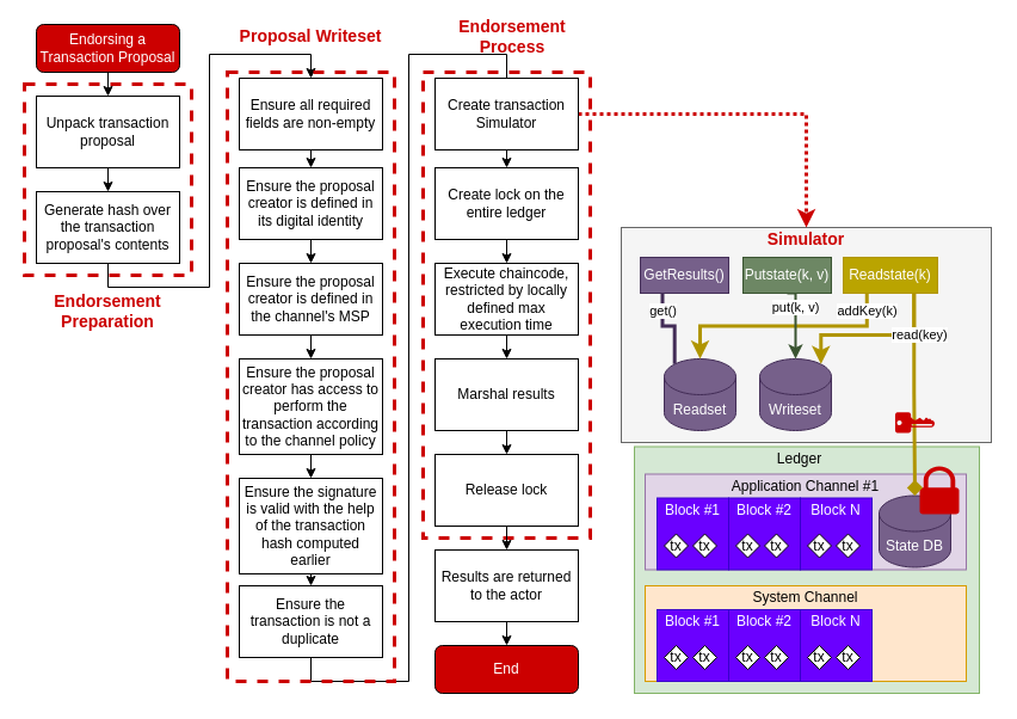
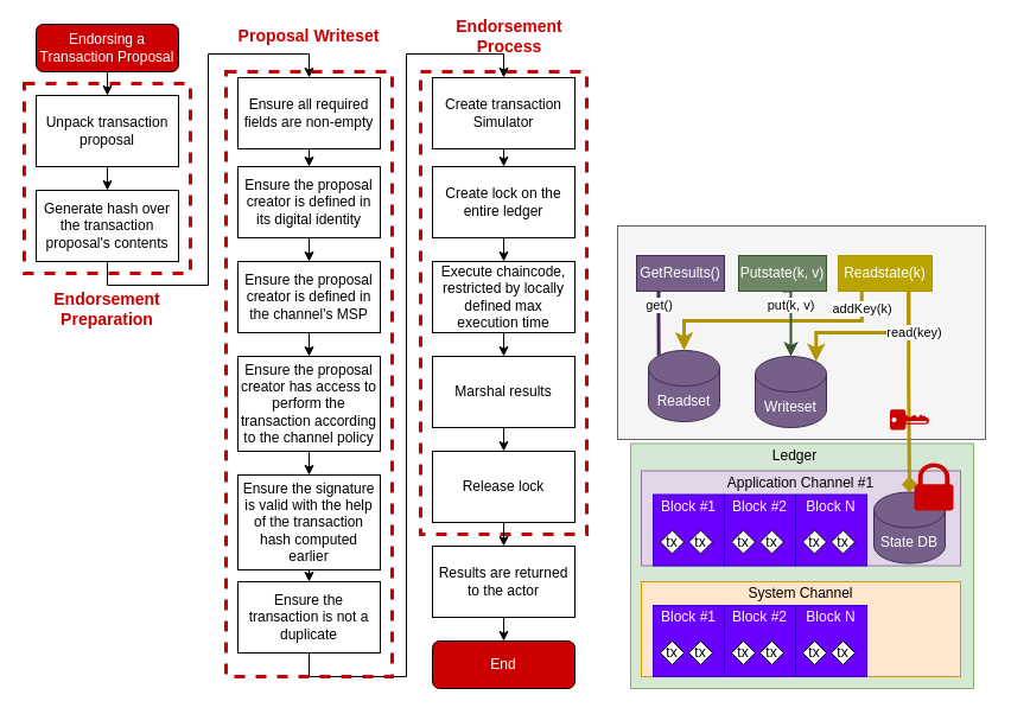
  <mxCell id="0" />
  <mxCell id="1" parent="0" />
  <mxCell id="2" value="" style="rounded=0;whiteSpace=wrap;html=1;fillColor=none;dashed=1;strokeWidth=3;strokeColor=#CC0000;" vertex="1" parent="1"><mxGeometry x="354" y="60" width="140" height="390" as="geometry" /></mxCell>
  <mxCell id="3" value="" style="rounded=0;whiteSpace=wrap;html=1;strokeColor=#666666;strokeWidth=1;fillColor=#f5f5f5;fontColor=#333333;" vertex="1" parent="1"><mxGeometry x="520" y="190" width="310" height="180" as="geometry" /></mxCell>
  <mxCell id="4" style="edgeStyle=orthogonalEdgeStyle;rounded=0;orthogonalLoop=1;jettySize=auto;html=1;exitX=0.5;exitY=1;exitDx=0;exitDy=0;entryX=0.5;entryY=0;entryDx=0;entryDy=0;" edge="1" parent="1" source="5" target="7"><mxGeometry relative="1" as="geometry" /></mxCell>
  <mxCell id="5" value="Endorsing a Transaction Proposal" style="rounded=1;whiteSpace=wrap;html=1;fillColor=#CC0000;fontColor=#FFFFFF;" vertex="1" parent="1"><mxGeometry x="30" y="20" width="120" height="40" as="geometry" /></mxCell>
  <mxCell id="6" style="edgeStyle=orthogonalEdgeStyle;rounded=0;orthogonalLoop=1;jettySize=auto;html=1;exitX=0.5;exitY=1;exitDx=0;exitDy=0;entryX=0.5;entryY=0;entryDx=0;entryDy=0;" edge="1" parent="1" source="7" target="9"><mxGeometry relative="1" as="geometry" /></mxCell>
  <mxCell id="7" value="Unpack transaction proposal" style="rounded=0;whiteSpace=wrap;html=1;" vertex="1" parent="1"><mxGeometry x="30" y="80" width="120" height="60" as="geometry" /></mxCell>
  <mxCell id="8" style="edgeStyle=orthogonalEdgeStyle;rounded=0;orthogonalLoop=1;jettySize=auto;html=1;exitX=0.5;exitY=1;exitDx=0;exitDy=0;entryX=0.5;entryY=0;entryDx=0;entryDy=0;" edge="1" parent="1" source="9" target="11"><mxGeometry relative="1" as="geometry" /></mxCell>
  <mxCell id="9" value="Generate hash over the transaction proposal's contents" style="rounded=0;whiteSpace=wrap;html=1;" vertex="1" parent="1"><mxGeometry x="30" y="160" width="120" height="60" as="geometry" /></mxCell>
  <mxCell id="10" style="edgeStyle=orthogonalEdgeStyle;rounded=0;orthogonalLoop=1;jettySize=auto;html=1;exitX=0.5;exitY=1;exitDx=0;exitDy=0;entryX=0.5;entryY=0;entryDx=0;entryDy=0;" edge="1" parent="1" source="11" target="13"><mxGeometry relative="1" as="geometry" /></mxCell>
  <mxCell id="11" value="Ensure all required fields are non-empty" style="rounded=0;whiteSpace=wrap;html=1;" vertex="1" parent="1"><mxGeometry x="200" y="65" width="120" height="60" as="geometry" /></mxCell>
  <mxCell id="12" style="edgeStyle=orthogonalEdgeStyle;rounded=0;orthogonalLoop=1;jettySize=auto;html=1;exitX=0.5;exitY=1;exitDx=0;exitDy=0;entryX=0.5;entryY=0;entryDx=0;entryDy=0;" edge="1" parent="1" source="13" target="15"><mxGeometry relative="1" as="geometry" /></mxCell>
  <mxCell id="13" value="Ensure the proposal creator is defined in its digital identity" style="rounded=0;whiteSpace=wrap;html=1;" vertex="1" parent="1"><mxGeometry x="200" y="140" width="120" height="60" as="geometry" /></mxCell>
  <mxCell id="14" style="edgeStyle=orthogonalEdgeStyle;rounded=0;orthogonalLoop=1;jettySize=auto;html=1;exitX=0.5;exitY=1;exitDx=0;exitDy=0;entryX=0.5;entryY=0;entryDx=0;entryDy=0;" edge="1" parent="1" source="15" target="17"><mxGeometry relative="1" as="geometry" /></mxCell>
  <mxCell id="15" value="Ensure the proposal creator is defined in the channel's MSP" style="rounded=0;whiteSpace=wrap;html=1;" vertex="1" parent="1"><mxGeometry x="200" y="220" width="120" height="60" as="geometry" /></mxCell>
  <mxCell id="16" style="edgeStyle=orthogonalEdgeStyle;rounded=0;orthogonalLoop=1;jettySize=auto;html=1;exitX=0.5;exitY=1;exitDx=0;exitDy=0;entryX=0.5;entryY=0;entryDx=0;entryDy=0;" edge="1" parent="1" source="17" target="19"><mxGeometry relative="1" as="geometry" /></mxCell>
  <mxCell id="17" value="Ensure the proposal creator has access to perform the transaction according to the channel policy" style="rounded=0;whiteSpace=wrap;html=1;" vertex="1" parent="1"><mxGeometry x="200" y="300" width="120" height="80" as="geometry" /></mxCell>
  <mxCell id="18" style="edgeStyle=orthogonalEdgeStyle;rounded=0;orthogonalLoop=1;jettySize=auto;html=1;exitX=0.5;exitY=1;exitDx=0;exitDy=0;entryX=0.5;entryY=0;entryDx=0;entryDy=0;" edge="1" parent="1" source="19" target="21"><mxGeometry relative="1" as="geometry" /></mxCell>
  <mxCell id="19" value="Ensure the signature is valid with the help of the transaction hash computed earlier" style="rounded=0;whiteSpace=wrap;html=1;" vertex="1" parent="1"><mxGeometry x="200" y="400" width="120" height="80" as="geometry" /></mxCell>
- <mxCell id="20" style="edgeStyle=orthogonalEdgeStyle;rounded=0;orthogonalLoop=1;jettySize=auto;html=1;exitX=0.5;exitY=1;exitDx=0;exitDy=0;entryX=0.5;entryY=0;entryDx=0;entryDy=0;endArrow=none;" edge="1" parent="1" source="21" target="24"><mxGeometry relative="1" as="geometry" /></mxCell>
+ <mxCell id="20" style="edgeStyle=orthogonalEdgeStyle;rounded=0;orthogonalLoop=1;jettySize=auto;html=1;exitX=0.5;exitY=1;exitDx=0;exitDy=0;entryX=0.5;entryY=0;entryDx=0;entryDy=0;" edge="1" parent="1" source="21" target="24"><mxGeometry relative="1" as="geometry" /></mxCell>
  <mxCell id="21" value="Ensure the transaction is not a duplicate" style="rounded=0;whiteSpace=wrap;html=1;" vertex="1" parent="1"><mxGeometry x="200" y="490" width="120" height="60" as="geometry" /></mxCell>
  <mxCell id="22" style="edgeStyle=orthogonalEdgeStyle;rounded=0;orthogonalLoop=1;jettySize=auto;html=1;exitX=0.5;exitY=1;exitDx=0;exitDy=0;entryX=0.5;entryY=0;entryDx=0;entryDy=0;" edge="1" parent="1" source="24" target="26"><mxGeometry relative="1" as="geometry" /></mxCell>
- <mxCell id="23" style="edgeStyle=orthogonalEdgeStyle;rounded=0;orthogonalLoop=1;jettySize=auto;html=1;exitX=1;exitY=0.5;exitDx=0;exitDy=0;entryX=0.5;entryY=0;entryDx=0;entryDy=0;strokeWidth=3;dashed=1;dashPattern=1 1;strokeColor=#CC0000;" edge="1" parent="1" source="24" target="72"><mxGeometry relative="1" as="geometry" /></mxCell>
  <mxCell id="24" value="Create transaction Simulator" style="rounded=0;whiteSpace=wrap;html=1;" vertex="1" parent="1"><mxGeometry x="364" y="65" width="120" height="60" as="geometry" /></mxCell>
  <mxCell id="25" style="edgeStyle=orthogonalEdgeStyle;rounded=0;orthogonalLoop=1;jettySize=auto;html=1;exitX=0.5;exitY=1;exitDx=0;exitDy=0;entryX=0.5;entryY=0;entryDx=0;entryDy=0;" edge="1" parent="1" source="26" target="28"><mxGeometry relative="1" as="geometry" /></mxCell>
  <mxCell id="26" value="Create lock on the entire ledger" style="rounded=0;whiteSpace=wrap;html=1;" vertex="1" parent="1"><mxGeometry x="364" y="140" width="120" height="60" as="geometry" /></mxCell>
  <mxCell id="27" style="edgeStyle=orthogonalEdgeStyle;rounded=0;orthogonalLoop=1;jettySize=auto;html=1;exitX=0.5;exitY=1;exitDx=0;exitDy=0;entryX=0.5;entryY=0;entryDx=0;entryDy=0;" edge="1" parent="1" source="28" target="32"><mxGeometry relative="1" as="geometry" /></mxCell>
  <mxCell id="28" value="Execute chaincode, restricted by locally defined max execution time" style="rounded=0;whiteSpace=wrap;html=1;" vertex="1" parent="1"><mxGeometry x="364" y="220" width="120" height="60" as="geometry" /></mxCell>
  <mxCell id="29" style="edgeStyle=orthogonalEdgeStyle;rounded=0;orthogonalLoop=1;jettySize=auto;html=1;exitX=0.5;exitY=1;exitDx=0;exitDy=0;entryX=0.5;entryY=0;entryDx=0;entryDy=0;" edge="1" parent="1" source="30" target="34"><mxGeometry relative="1" as="geometry" /></mxCell>
  <mxCell id="30" value="Release lock" style="rounded=0;whiteSpace=wrap;html=1;" vertex="1" parent="1"><mxGeometry x="364" y="380" width="120" height="60" as="geometry" /></mxCell>
  <mxCell id="31" style="edgeStyle=orthogonalEdgeStyle;rounded=0;orthogonalLoop=1;jettySize=auto;html=1;exitX=0.5;exitY=1;exitDx=0;exitDy=0;entryX=0.5;entryY=0;entryDx=0;entryDy=0;" edge="1" parent="1" source="32" target="30"><mxGeometry relative="1" as="geometry" /></mxCell>
  <mxCell id="32" value="Marshal results" style="rounded=0;whiteSpace=wrap;html=1;" vertex="1" parent="1"><mxGeometry x="364" y="300" width="120" height="60" as="geometry" /></mxCell>
  <mxCell id="33" style="edgeStyle=orthogonalEdgeStyle;rounded=0;orthogonalLoop=1;jettySize=auto;html=1;exitX=0.5;exitY=1;exitDx=0;exitDy=0;entryX=0.5;entryY=0;entryDx=0;entryDy=0;" edge="1" parent="1" source="34" target="35"><mxGeometry relative="1" as="geometry" /></mxCell>
  <mxCell id="34" value="Results are returned to the actor" style="rounded=0;whiteSpace=wrap;html=1;" vertex="1" parent="1"><mxGeometry x="364" y="460" width="120" height="60" as="geometry" /></mxCell>
  <mxCell id="35" value="End" style="rounded=1;whiteSpace=wrap;html=1;fillColor=#CC0000;fontColor=#FFFFFF;" vertex="1" parent="1"><mxGeometry x="364" y="540" width="120" height="40" as="geometry" /></mxCell>
  <mxCell id="36" value="" style="rounded=0;whiteSpace=wrap;html=1;fillColor=none;dashed=1;strokeWidth=3;strokeColor=#CC0000;" vertex="1" parent="1"><mxGeometry x="20" y="70" width="140" height="160" as="geometry" /></mxCell>
  <mxCell id="37" value="&lt;b&gt;&lt;font style=&quot;font-size: 14px&quot; color=&quot;#cc0000&quot;&gt;Endorsement Preparation&lt;/font&gt;&lt;/b&gt;" style="text;html=1;strokeColor=none;fillColor=none;align=center;verticalAlign=middle;whiteSpace=wrap;rounded=0;dashed=1;" vertex="1" parent="1"><mxGeometry x="25" y="250" width="130" height="20" as="geometry" /></mxCell>
  <mxCell id="38" value="" style="rounded=0;whiteSpace=wrap;html=1;fillColor=none;dashed=1;strokeWidth=3;strokeColor=#CC0000;" vertex="1" parent="1"><mxGeometry x="190" y="60" width="140" height="510" as="geometry" /></mxCell>
  <mxCell id="39" value="&lt;b&gt;&lt;font style=&quot;font-size: 14px&quot; color=&quot;#cc0000&quot;&gt;Proposal Writeset&lt;/font&gt;&lt;/b&gt;" style="text;html=1;strokeColor=none;fillColor=none;align=center;verticalAlign=middle;whiteSpace=wrap;rounded=0;dashed=1;" vertex="1" parent="1"><mxGeometry x="195" y="20" width="130" height="20" as="geometry" /></mxCell>
  <mxCell id="40" value="&lt;b&gt;&lt;font style=&quot;font-size: 14px&quot; color=&quot;#cc0000&quot;&gt;Endorsement Process&lt;/font&gt;&lt;/b&gt;" style="text;html=1;strokeColor=none;fillColor=none;align=center;verticalAlign=middle;whiteSpace=wrap;rounded=0;dashed=1;" vertex="1" parent="1"><mxGeometry x="364" y="20" width="130" height="20" as="geometry" /></mxCell>
  <mxCell id="41" value="" style="rounded=0;whiteSpace=wrap;html=1;fillColor=#d5e8d4;strokeColor=#82b366;" vertex="1" parent="1"><mxGeometry x="531" y="373.5" width="289" height="206.5" as="geometry" /></mxCell>
  <mxCell id="42" value="" style="rounded=0;whiteSpace=wrap;html=1;strokeColor=#d79b00;fillColor=#ffe6cc;" vertex="1" parent="1"><mxGeometry x="540" y="490" width="269" height="80" as="geometry" /></mxCell>
  <mxCell id="43" value="System Channel" style="text;html=1;strokeColor=none;fillColor=none;align=center;verticalAlign=middle;whiteSpace=wrap;rounded=0;" vertex="1" parent="1"><mxGeometry x="540" y="490" width="269" height="20" as="geometry" /></mxCell>
  <mxCell id="44" value="" style="rounded=0;whiteSpace=wrap;html=1;fillColor=#6a00ff;strokeColor=#3700CC;fontColor=#ffffff;" vertex="1" parent="1"><mxGeometry x="550" y="510" width="60" height="60" as="geometry" /></mxCell>
  <mxCell id="45" value="Block #1" style="text;html=1;strokeColor=none;fillColor=none;align=center;verticalAlign=middle;whiteSpace=wrap;rounded=0;fontColor=#FFFFFF;" vertex="1" parent="1"><mxGeometry x="550" y="510" width="60" height="20" as="geometry" /></mxCell>
  <mxCell id="46" value="tx" style="rhombus;whiteSpace=wrap;html=1;" vertex="1" parent="1"><mxGeometry x="556" y="540" width="20" height="20" as="geometry" /></mxCell>
  <mxCell id="47" value="tx" style="rhombus;whiteSpace=wrap;html=1;" vertex="1" parent="1"><mxGeometry x="580" y="540" width="20" height="20" as="geometry" /></mxCell>
  <mxCell id="48" value="" style="rounded=0;whiteSpace=wrap;html=1;fillColor=#6a00ff;strokeColor=#3700CC;fontColor=#ffffff;" vertex="1" parent="1"><mxGeometry x="610" y="510" width="60" height="60" as="geometry" /></mxCell>
  <mxCell id="49" value="Block #2" style="text;html=1;strokeColor=none;fillColor=none;align=center;verticalAlign=middle;whiteSpace=wrap;rounded=0;fontColor=#FFFFFF;" vertex="1" parent="1"><mxGeometry x="610" y="510" width="60" height="20" as="geometry" /></mxCell>
  <mxCell id="50" value="tx" style="rhombus;whiteSpace=wrap;html=1;" vertex="1" parent="1"><mxGeometry x="616" y="540" width="20" height="20" as="geometry" /></mxCell>
  <mxCell id="51" value="tx" style="rhombus;whiteSpace=wrap;html=1;" vertex="1" parent="1"><mxGeometry x="640" y="540" width="20" height="20" as="geometry" /></mxCell>
  <mxCell id="52" value="" style="rounded=0;whiteSpace=wrap;html=1;fillColor=#6a00ff;strokeColor=#3700CC;fontColor=#ffffff;" vertex="1" parent="1"><mxGeometry x="670" y="510" width="60" height="60" as="geometry" /></mxCell>
  <mxCell id="53" value="Block N" style="text;html=1;strokeColor=none;fillColor=none;align=center;verticalAlign=middle;whiteSpace=wrap;rounded=0;fontColor=#FFFFFF;" vertex="1" parent="1"><mxGeometry x="670" y="510" width="60" height="20" as="geometry" /></mxCell>
  <mxCell id="54" value="tx" style="rhombus;whiteSpace=wrap;html=1;" vertex="1" parent="1"><mxGeometry x="676" y="540" width="20" height="20" as="geometry" /></mxCell>
  <mxCell id="55" value="tx" style="rhombus;whiteSpace=wrap;html=1;" vertex="1" parent="1"><mxGeometry x="700" y="540" width="20" height="20" as="geometry" /></mxCell>
  <mxCell id="56" value="" style="rounded=0;whiteSpace=wrap;html=1;fillColor=#e1d5e7;strokeColor=#9673a6;" vertex="1" parent="1"><mxGeometry x="540" y="396.5" width="269" height="80" as="geometry" /></mxCell>
  <mxCell id="57" value="Application Channel #1" style="text;html=1;strokeColor=none;fillColor=none;align=center;verticalAlign=middle;whiteSpace=wrap;rounded=0;" vertex="1" parent="1"><mxGeometry x="540" y="396.5" width="269" height="20" as="geometry" /></mxCell>
  <mxCell id="58" value="" style="rounded=0;whiteSpace=wrap;html=1;fillColor=#6a00ff;strokeColor=#3700CC;fontColor=#ffffff;" vertex="1" parent="1"><mxGeometry x="550" y="416.5" width="60" height="60" as="geometry" /></mxCell>
  <mxCell id="59" value="Block #1" style="text;html=1;strokeColor=none;fillColor=none;align=center;verticalAlign=middle;whiteSpace=wrap;rounded=0;fontColor=#FFFFFF;" vertex="1" parent="1"><mxGeometry x="550" y="416.5" width="60" height="20" as="geometry" /></mxCell>
  <mxCell id="60" value="tx" style="rhombus;whiteSpace=wrap;html=1;" vertex="1" parent="1"><mxGeometry x="556" y="446.5" width="20" height="20" as="geometry" /></mxCell>
  <mxCell id="61" value="tx" style="rhombus;whiteSpace=wrap;html=1;" vertex="1" parent="1"><mxGeometry x="580" y="446.5" width="20" height="20" as="geometry" /></mxCell>
  <mxCell id="62" value="" style="rounded=0;whiteSpace=wrap;html=1;fillColor=#6a00ff;strokeColor=#3700CC;fontColor=#ffffff;" vertex="1" parent="1"><mxGeometry x="610" y="416.5" width="60" height="60" as="geometry" /></mxCell>
  <mxCell id="63" value="Block #2" style="text;html=1;strokeColor=none;fillColor=none;align=center;verticalAlign=middle;whiteSpace=wrap;rounded=0;fontColor=#FFFFFF;" vertex="1" parent="1"><mxGeometry x="610" y="416.5" width="60" height="20" as="geometry" /></mxCell>
  <mxCell id="64" value="tx" style="rhombus;whiteSpace=wrap;html=1;" vertex="1" parent="1"><mxGeometry x="616" y="446.5" width="20" height="20" as="geometry" /></mxCell>
  <mxCell id="65" value="tx" style="rhombus;whiteSpace=wrap;html=1;" vertex="1" parent="1"><mxGeometry x="640" y="446.5" width="20" height="20" as="geometry" /></mxCell>
  <mxCell id="66" value="" style="rounded=0;whiteSpace=wrap;html=1;fillColor=#6a00ff;strokeColor=#3700CC;fontColor=#ffffff;" vertex="1" parent="1"><mxGeometry x="670" y="416.5" width="60" height="60" as="geometry" /></mxCell>
  <mxCell id="67" value="Block N" style="text;html=1;strokeColor=none;fillColor=none;align=center;verticalAlign=middle;whiteSpace=wrap;rounded=0;fontColor=#FFFFFF;" vertex="1" parent="1"><mxGeometry x="670" y="416.5" width="60" height="20" as="geometry" /></mxCell>
  <mxCell id="68" value="tx" style="rhombus;whiteSpace=wrap;html=1;" vertex="1" parent="1"><mxGeometry x="676" y="446.5" width="20" height="20" as="geometry" /></mxCell>
  <mxCell id="69" value="tx" style="rhombus;whiteSpace=wrap;html=1;" vertex="1" parent="1"><mxGeometry x="700" y="446.5" width="20" height="20" as="geometry" /></mxCell>
  <mxCell id="70" value="Ledger" style="text;html=1;strokeColor=none;fillColor=none;align=center;verticalAlign=middle;whiteSpace=wrap;rounded=0;" vertex="1" parent="1"><mxGeometry x="530" y="373.5" width="279" height="20" as="geometry" /></mxCell>
  <mxCell id="71" value="State DB" style="shape=cylinder3;whiteSpace=wrap;html=1;boundedLbl=1;backgroundOutline=1;size=15;fillColor=#76608a;strokeColor=#432D57;fontColor=#ffffff;" vertex="1" parent="1"><mxGeometry x="736" y="414.5" width="60" height="60" as="geometry" /></mxCell>
- <mxCell id="72" value="&lt;b&gt;&lt;font style=&quot;font-size: 14px&quot; color=&quot;#cc0000&quot;&gt;Simulator&lt;/font&gt;&lt;/b&gt;" style="text;html=1;strokeColor=none;fillColor=none;align=center;verticalAlign=middle;whiteSpace=wrap;rounded=0;dashed=1;" vertex="1" parent="1"><mxGeometry x="530" y="190" width="290" height="20" as="geometry" /></mxCell>
  <mxCell id="73" value="" style="pointerEvents=1;shadow=0;dashed=0;html=1;strokeColor=none;labelPosition=center;verticalLabelPosition=bottom;verticalAlign=top;outlineConnect=0;align=center;shape=mxgraph.office.security.lock_protected;fillColor=#CC0000;" vertex="1" parent="1"><mxGeometry x="770" y="390" width="33" height="40" as="geometry" /></mxCell>
- <mxCell id="74" value="Readset" style="shape=cylinder3;whiteSpace=wrap;html=1;boundedLbl=1;backgroundOutline=1;size=15;fillColor=#76608a;strokeColor=#432D57;fontColor=#ffffff;" vertex="1" parent="1"><mxGeometry x="556" y="300" width="60" height="60" as="geometry" /></mxCell>
+ <mxCell id="74" value="Readset" style="shape=cylinder3;whiteSpace=wrap;html=1;boundedLbl=1;backgroundOutline=1;size=15;fillColor=#76608a;strokeColor=#432D57;fontColor=#ffffff;" vertex="1" parent="1"><mxGeometry x="546" y="295" width="60" height="60" as="geometry" /></mxCell>
  <mxCell id="75" value="" style="edgeStyle=orthogonalEdgeStyle;rounded=0;orthogonalLoop=1;jettySize=auto;html=1;exitX=0.75;exitY=1;exitDx=0;exitDy=0;entryX=0.5;entryY=0;entryDx=0;entryDy=0;entryPerimeter=0;fillColor=#e3c800;strokeColor=#B09500;strokeWidth=3;endArrow=diamond;" edge="1" parent="1" source="79" target="71"><mxGeometry x="0.165" relative="1" as="geometry"><mxPoint as="offset" /></mxGeometry></mxCell>
  <mxCell id="76" value="Writeset" style="shape=cylinder3;whiteSpace=wrap;html=1;boundedLbl=1;backgroundOutline=1;size=15;fillColor=#76608a;strokeColor=#432D57;fontColor=#ffffff;" vertex="1" parent="1"><mxGeometry x="636" y="300" width="60" height="60" as="geometry" /></mxCell>
  <mxCell id="77" value="addKey(k)" style="edgeStyle=orthogonalEdgeStyle;rounded=0;orthogonalLoop=1;jettySize=auto;html=1;exitX=0.25;exitY=1;exitDx=0;exitDy=0;entryX=0.5;entryY=0;entryDx=0;entryDy=0;entryPerimeter=0;fillColor=#e3c800;strokeColor=#B09500;strokeWidth=3;" edge="1" parent="1" source="79" target="74"><mxGeometry x="-0.846" relative="1" as="geometry"><mxPoint as="offset" /></mxGeometry></mxCell>
  <mxCell id="78" value="read(key)" style="edgeStyle=orthogonalEdgeStyle;rounded=0;orthogonalLoop=1;jettySize=auto;html=1;exitX=0.75;exitY=1;exitDx=0;exitDy=0;fillColor=#e3c800;strokeColor=#B09500;entryX=0.855;entryY=0;entryDx=0;entryDy=4.35;entryPerimeter=0;strokeWidth=3;" edge="1" parent="1" source="79" target="76"><mxGeometry x="-0.49" y="-5" relative="1" as="geometry"><Array as="points"><mxPoint x="765" y="280" /><mxPoint x="687" y="280" /></Array><mxPoint x="5" y="5" as="offset" /></mxGeometry></mxCell>
  <mxCell id="79" value="Readstate(k)" style="rounded=0;whiteSpace=wrap;html=1;strokeWidth=1;strokeColor=#B09500;fontColor=#ffffff;fillColor=#BAA400;" vertex="1" parent="1"><mxGeometry x="706" y="215" width="79" height="30" as="geometry" /></mxCell>
  <mxCell id="80" value="put(k, v)" style="edgeStyle=orthogonalEdgeStyle;rounded=0;orthogonalLoop=1;jettySize=auto;html=1;exitX=0.5;exitY=1;exitDx=0;exitDy=0;entryX=0.5;entryY=0;entryDx=0;entryDy=0;entryPerimeter=0;fillColor=#6d8764;strokeColor=#3A5431;strokeWidth=2;" edge="1" parent="1" source="81" target="76"><mxGeometry x="-0.383" relative="1" as="geometry"><Array as="points"><mxPoint x="666" y="245" /></Array><mxPoint as="offset" /></mxGeometry></mxCell>
  <mxCell id="81" value="Putstate(k, v)" style="rounded=0;whiteSpace=wrap;html=1;strokeWidth=1;fillColor=#6d8764;strokeColor=#3A5431;fontColor=#ffffff;" vertex="1" parent="1"><mxGeometry x="622" y="215" width="74" height="30" as="geometry" /></mxCell>
  <mxCell id="82" value="get()" style="edgeStyle=orthogonalEdgeStyle;rounded=0;orthogonalLoop=1;jettySize=auto;html=1;exitX=0.25;exitY=1;exitDx=0;exitDy=0;entryX=0.145;entryY=0;entryDx=0;entryDy=4.35;entryPerimeter=0;strokeWidth=3;fillColor=#76608a;strokeColor=#432D57;endArrow=none;" edge="1" parent="1" source="83" target="74"><mxGeometry x="-0.569" relative="1" as="geometry"><mxPoint as="offset" /></mxGeometry></mxCell>
  <mxCell id="83" value="GetResults()" style="rounded=0;whiteSpace=wrap;html=1;strokeWidth=1;fillColor=#76608a;strokeColor=#432D57;fontColor=#ffffff;" vertex="1" parent="1"><mxGeometry x="536" y="215" width="74" height="30" as="geometry" /></mxCell>
  <mxCell id="84" value="" style="aspect=fixed;pointerEvents=1;shadow=0;dashed=0;html=1;strokeColor=none;labelPosition=center;verticalLabelPosition=bottom;verticalAlign=top;align=center;shape=mxgraph.mscae.enterprise.key_permissions;fillColor=#CC0000;rotation=-90;" vertex="1" parent="1"><mxGeometry x="757.4" y="336.92" width="17.2" height="33.08" as="geometry" /></mxCell>
